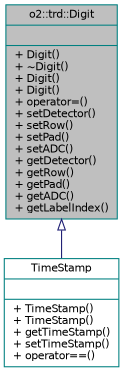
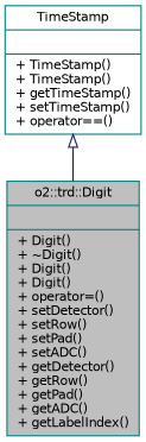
  digraph {
    node [color=teal fontname=Helvetica fontsize=10 shape=record]
    n1 [fillcolor=grey75 fontcolor=black height=0.2 label="{o2::trd::Digit\n||+ Digit()\l+ ~Digit()\l+ Digit()\l+ Digit()\l+ operator=()\l+ setDetector()\l+ setRow()\l+ setPad()\l+ setADC()\l+ getDetector()\l+ getRow()\l+ getPad()\l+ getADC()\l+ getLabelIndex()\l}" style=filled width=0.4]
    n2 [height=0.2 label="{TimeStamp\n||+ TimeStamp()\l+ TimeStamp()\l+ getTimeStamp()\l+ setTimeStamp()\l+ operator==()\l}" width=0.4]
-   n1 -> n2 [arrowtail=onormal color=midnightblue dir=back fontname=Helvetica fontsize=10 labelfontname=Helvetica labelfontsize=10 style=solid]
+   n2 -> n1 [arrowtail=onormal color=midnightblue dir=back fontname=Helvetica fontsize=10 labelfontname=Helvetica labelfontsize=10 style=solid]
  }
